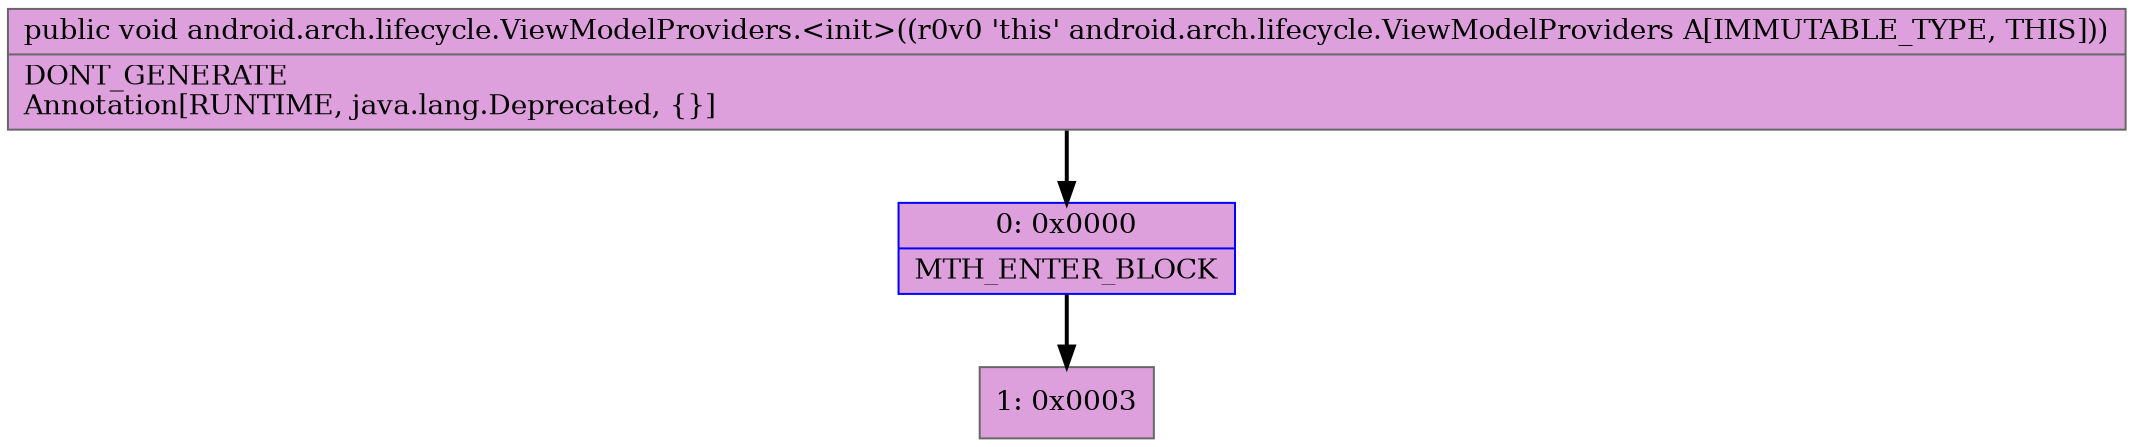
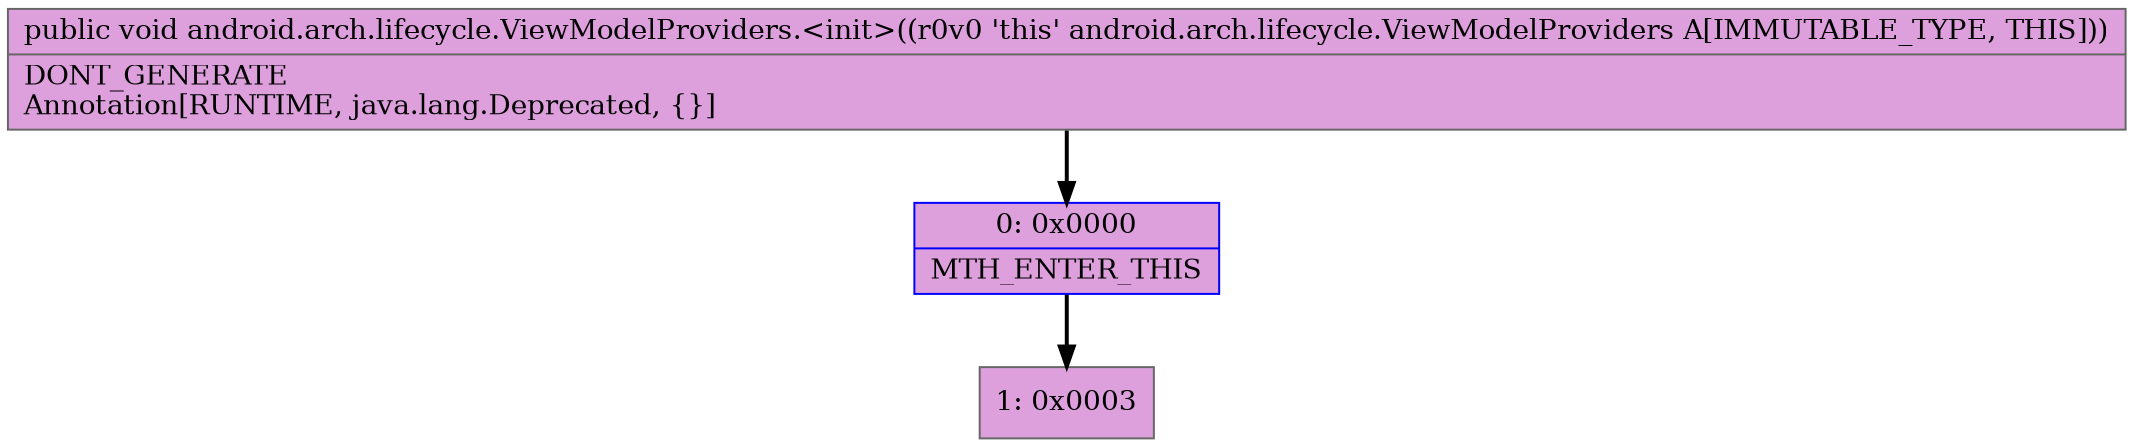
  digraph {
    node [color=gray40 shape=record style=filled fillcolor=plum]
    edge [style=bold]
-   n1 [color=blue label="{0\:\ 0x0000|MTH_ENTER_BLOCK\l}"]
+   n1 [color=blue label="{0\:\ 0x0000|MTH_ENTER_THIS\l}"]
    n2 [label="{1\:\ 0x0003}"]
    n3 [label="{public void android.arch.lifecycle.ViewModelProviders.\<init\>((r0v0 'this' android.arch.lifecycle.ViewModelProviders A[IMMUTABLE_TYPE, THIS]))  | DONT_GENERATE\lAnnotation[RUNTIME, java.lang.Deprecated, \{\}]\l}"]
    subgraph cluster_1 {
      label="R(0)"
    }
    n1 -> n2
    n3 -> n1
  }
